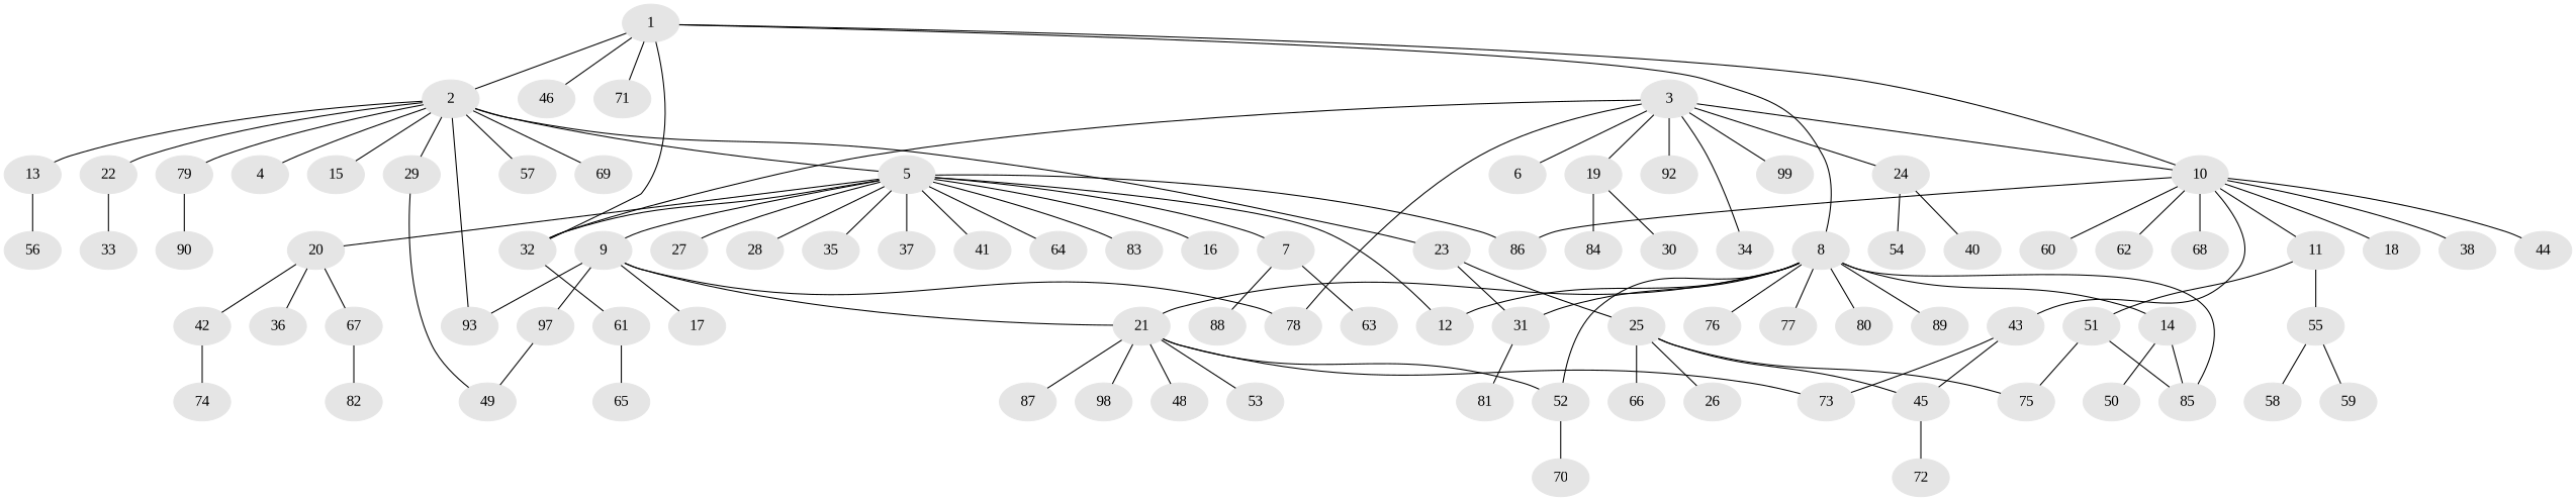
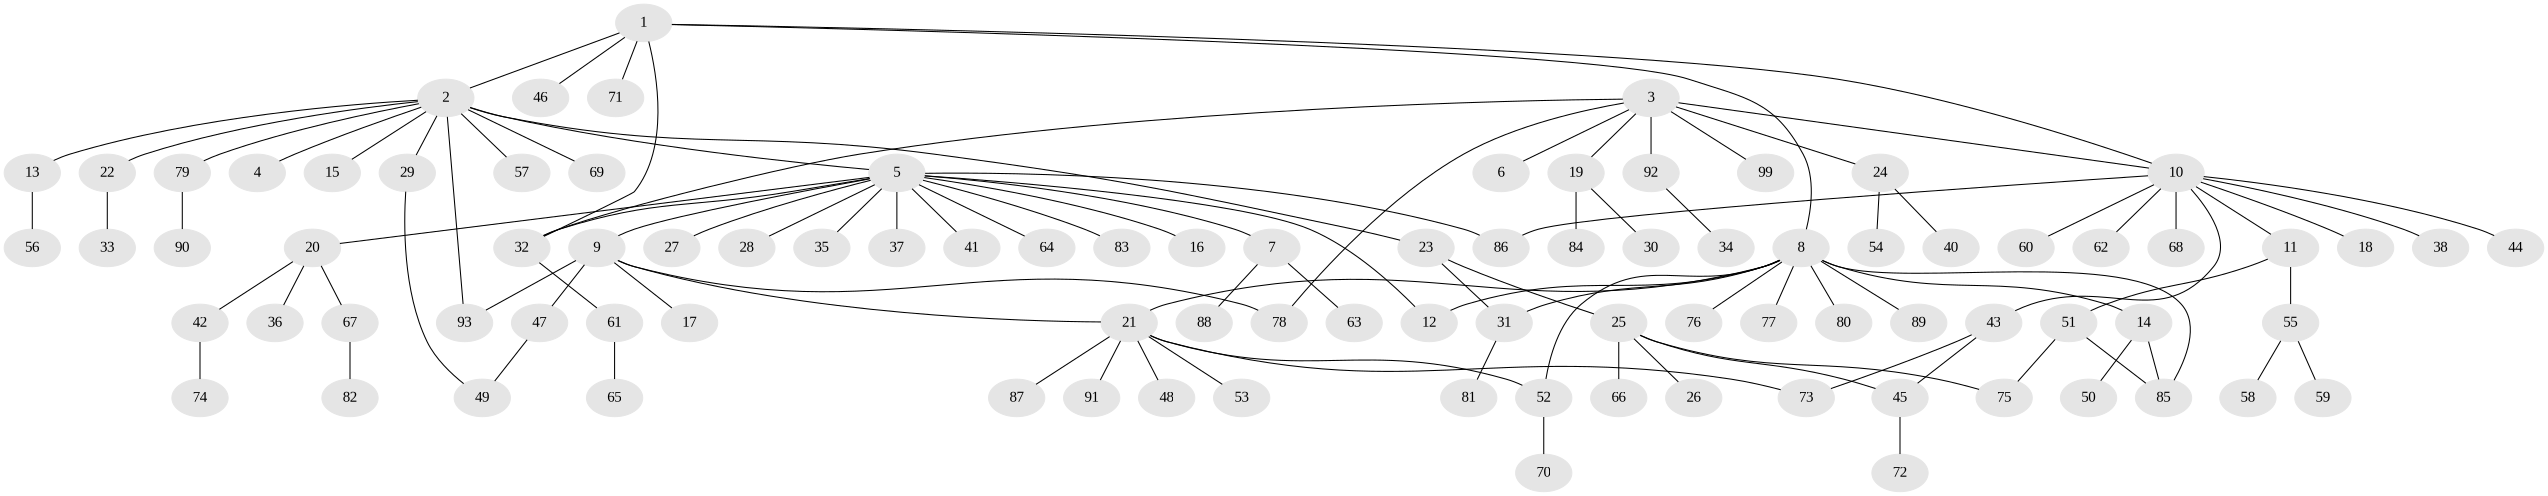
  graph {
    fontname="Liberation Serif"
    node [color=gray90 fontname="Liberation Serif" style=filled]
    edge [fontname="Liberation Serif"]
    1
    2
    8
    10
    32
    46
    71
    4
    5
    13
    15
    22
    23
    29
    57
    69
    79
    93
    12
    14
    21
    31
    52
    76
    77
    80
    85
    89
    86
    11
    18
    38
    43
    44
    60
    62
    68
    61
    3
    6
    19
    24
    34
    n44 [label=99]
    78
    92
    7
    9
    16
    20
    27
    28
    35
    37
    41
    64
    83
    56
    33
    25
    49
    90
    30
    84
    40
    54
    63
    88
    17
-   47 [label=97]
+   47
    36
    42
    67
    50
    48
    53
    73
    87
-   91 [label=98]
+   91
    81
    70
    51
    55
    45
    75
    58
    59
    74
    82
    26
    66
    72
    65
    1 -- 2
    1 -- 8
    1 -- 10
    1 -- 32
    1 -- 46
    1 -- 71
    2 -- 4
    2 -- 5
    2 -- 13
    2 -- 15
    2 -- 22
    2 -- 23
    2 -- 29
    2 -- 57
    2 -- 69
    2 -- 79
    2 -- 93
    8 -- 12
    8 -- 14
    8 -- 21
    8 -- 31
    8 -- 52
    8 -- 76
    8 -- 77
    8 -- 80
    8 -- 85
    8 -- 89
    10 -- 86
    10 -- 11
    10 -- 18
    10 -- 38
    10 -- 43
    10 -- 44
    10 -- 60
    10 -- 62
    10 -- 68
    32 -- 61
    5 -- 32
    5 -- 12
    5 -- 86
    5 -- 7
    5 -- 9
    5 -- 16
    5 -- 20
    5 -- 27
    5 -- 28
    5 -- 35
    5 -- 37
    5 -- 41
    5 -- 64
    5 -- 83
    13 -- 56
    22 -- 33
    23 -- 31
    23 -- 25
    29 -- 49
    79 -- 90
    14 -- 85
    14 -- 50
    21 -- 52
    21 -- 48
    21 -- 53
    21 -- 73
    21 -- 87
    21 -- 91
    31 -- 81
    52 -- 70
    11 -- 51
    11 -- 55
    43 -- 73
    43 -- 45
    61 -- 65
    3 -- 10
    3 -- 32
    3 -- 6
    3 -- 19
    3 -- 24
-   3 -- 34
+   92 -- 34
    3 -- n44
    3 -- 78
    3 -- 92
    19 -- 30
    19 -- 84
    24 -- 40
    24 -- 54
    7 -- 63
    7 -- 88
    9 -- 93
    9 -- 21
    9 -- 78
    9 -- 17
    9 -- 47
    20 -- 36
    20 -- 42
    20 -- 67
    25 -- 45
    25 -- 75
    25 -- 26
    25 -- 66
    47 -- 49
    42 -- 74
    67 -- 82
    51 -- 85
    51 -- 75
    55 -- 58
    55 -- 59
    45 -- 72
  }
